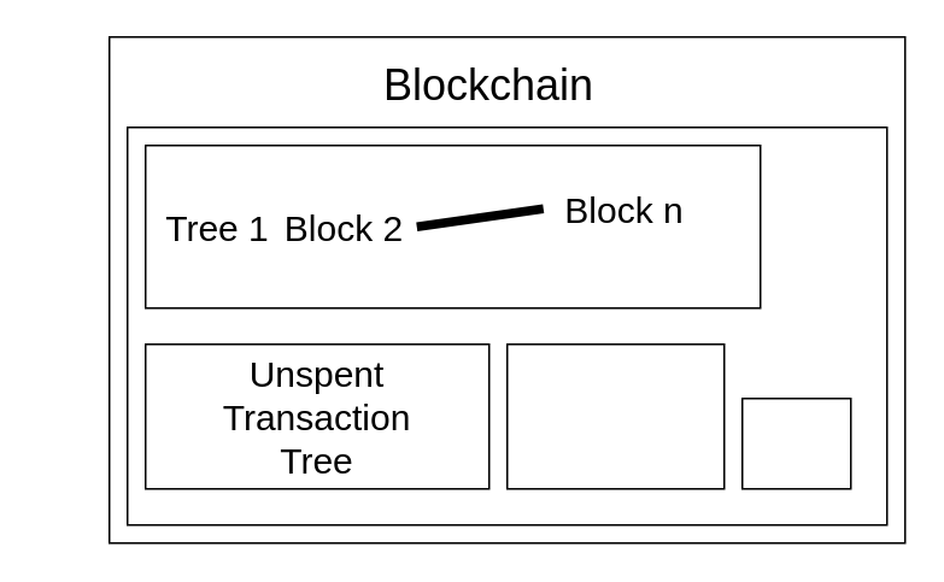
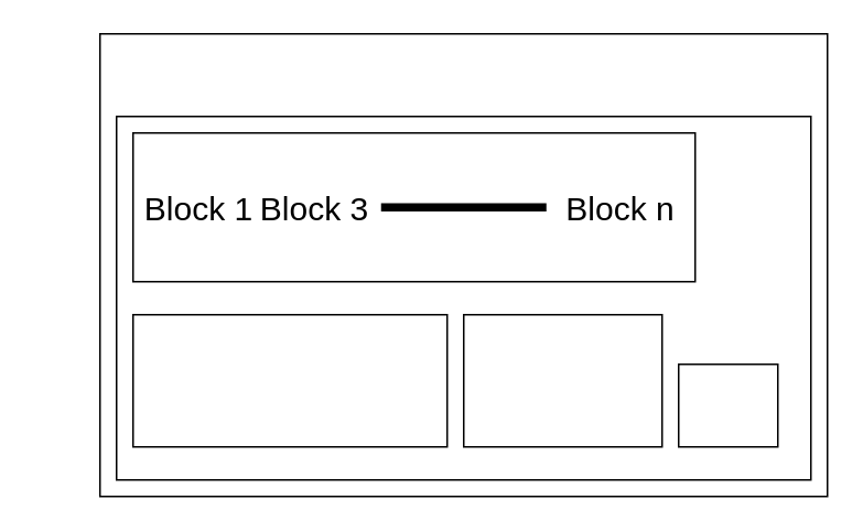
  <mxCell id="0" />
  <mxCell id="1" parent="0" />
  <mxCell id="2" value="" style="rounded=0;whiteSpace=wrap;html=1;" parent="1" vertex="1"><mxGeometry x="60" y="20" width="440" height="280" as="geometry" /></mxCell>
  <mxCell id="3" value="" style="rounded=0;whiteSpace=wrap;html=1;" parent="1" vertex="1"><mxGeometry x="70" y="70" width="420" height="220" as="geometry" /></mxCell>
- <mxCell id="4" value="Blockchain" style="text;html=1;strokeColor=none;fillColor=none;align=center;verticalAlign=middle;whiteSpace=wrap;rounded=0;fontSize=24;" parent="1" vertex="1"><mxGeometry x="210" y="30" width="120" height="34" as="geometry" /></mxCell>
  <mxCell id="5" value="" style="rounded=0;whiteSpace=wrap;html=1;" parent="1" vertex="1"><mxGeometry x="80" y="80" width="340" height="90" as="geometry" /></mxCell>
- <mxCell id="6" value="Tree 1" style="text;html=1;strokeColor=none;fillColor=none;align=center;verticalAlign=middle;whiteSpace=wrap;rounded=0;fontSize=20;" parent="1" vertex="1"><mxGeometry x="20" y="100" width="200" height="50" as="geometry" /></mxCell>
- <mxCell id="7" value="Block 2" style="text;html=1;strokeColor=none;fillColor=none;align=center;verticalAlign=middle;whiteSpace=wrap;rounded=0;fontSize=20;" parent="1" vertex="1"><mxGeometry x="150" y="100" width="80" height="50" as="geometry" /></mxCell>
- <mxCell id="8" value="Block n" style="text;html=1;strokeColor=none;fillColor=none;align=center;verticalAlign=middle;whiteSpace=wrap;rounded=0;fontSize=20;" parent="1" vertex="1"><mxGeometry x="300" y="90" width="90" height="50" as="geometry" /></mxCell>
+ <mxCell id="6" value="Block 1" style="text;html=1;strokeColor=none;fillColor=none;align=center;verticalAlign=middle;whiteSpace=wrap;rounded=0;fontSize=20;" parent="1" vertex="1"><mxGeometry x="20" y="100" width="200" height="50" as="geometry" /></mxCell>
+ <mxCell id="7" value="Block 3" style="text;html=1;strokeColor=none;fillColor=none;align=center;verticalAlign=middle;whiteSpace=wrap;rounded=0;fontSize=20;" parent="1" vertex="1"><mxGeometry x="150" y="100" width="80" height="50" as="geometry" /></mxCell>
+ <mxCell id="8" value="Block n" style="text;html=1;strokeColor=none;fillColor=none;align=center;verticalAlign=middle;whiteSpace=wrap;rounded=0;fontSize=20;" parent="1" vertex="1"><mxGeometry x="330" y="100" width="90" height="50" as="geometry" /></mxCell>
  <mxCell id="9" value="" style="endArrow=none;dashed=0;html=1;dashPattern=1 3;strokeWidth=5;rounded=0;fontSize=20;entryX=1;entryY=0.5;entryDx=0;entryDy=0;exitX=0;exitY=0.5;exitDx=0;exitDy=0;jumpSize=17;jumpStyle=none;endSize=6;" parent="1" source="8" target="7" edge="1"><mxGeometry width="50" height="50" relative="1" as="geometry"><mxPoint x="460" y="280" as="sourcePoint" /><mxPoint x="460" y="150" as="targetPoint" /></mxGeometry></mxCell>
  <mxCell id="10" value="" style="rounded=0;whiteSpace=wrap;html=1;" parent="1" vertex="1"><mxGeometry x="80" y="190" width="190" height="80" as="geometry" /></mxCell>
- <mxCell id="11" value="Unspent Transaction Tree" style="text;html=1;strokeColor=none;fillColor=none;align=center;verticalAlign=middle;whiteSpace=wrap;rounded=0;fontSize=20;" parent="1" vertex="1"><mxGeometry x="135" y="205" width="80" height="50" as="geometry" /></mxCell>
  <mxCell id="12" value="" style="rounded=0;whiteSpace=wrap;html=1;" parent="1" vertex="1"><mxGeometry x="410" y="220" width="60" height="50" as="geometry" /></mxCell>
  <mxCell id="13" value="" style="rounded=0;whiteSpace=wrap;html=1;" vertex="1" parent="1"><mxGeometry x="280" y="190" width="120" height="80" as="geometry" /></mxCell>
